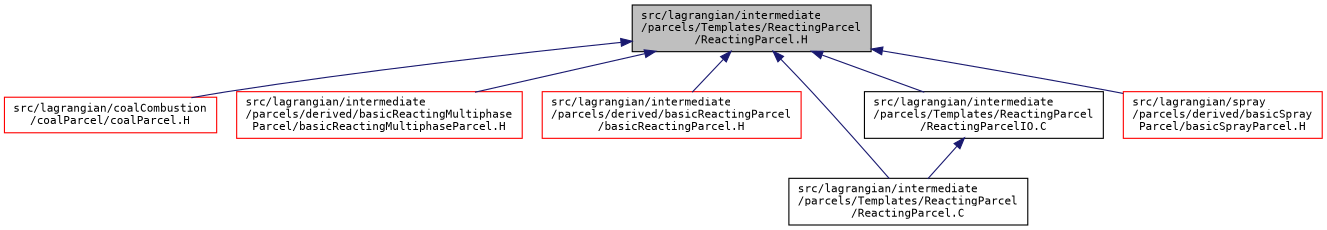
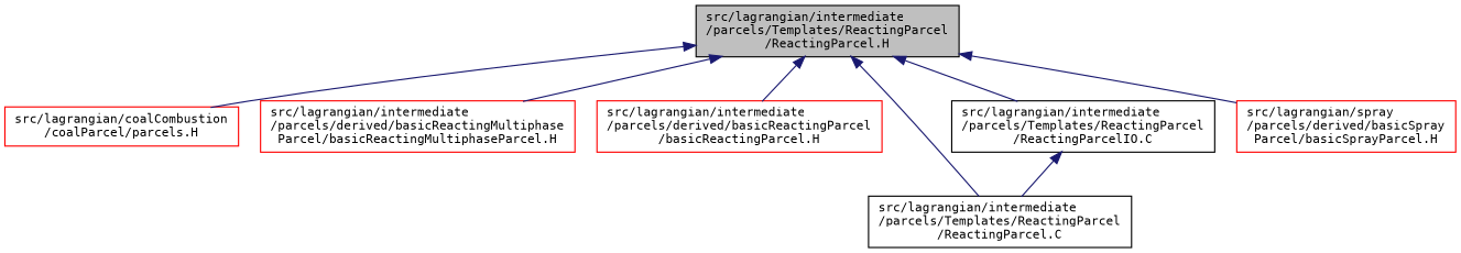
  digraph {
    fontname="DejaVu Sans Mono"
    node [color=red fontname="DejaVu Sans Mono" fontsize=10 shape=record]
    edge [color=midnightblue dir=back fontname="DejaVu Sans Mono" fontsize=10 labelfontname=Helvetica labelfontsize=10 style=solid]
    n1 [color=black fillcolor=grey75 fontcolor=black height=0.2 label="src/lagrangian/intermediate\l/parcels/Templates/ReactingParcel\l/ReactingParcel.H" style=filled width=0.4]
-   n2 [height=0.2 label="src/lagrangian/coalCombustion\l/coalParcel/coalParcel.H" width=0.4]
+   n2 [height=0.2 label="src/lagrangian/coalCombustion\l/coalParcel/parcels.H" width=0.4]
    n3 [height=0.2 label="src/lagrangian/intermediate\l/parcels/derived/basicReactingMultiphase\lParcel/basicReactingMultiphaseParcel.H" width=0.4]
    n4 [height=0.2 label="src/lagrangian/intermediate\l/parcels/derived/basicReactingParcel\l/basicReactingParcel.H" width=0.4]
    n5 [color=black height=0.2 label="src/lagrangian/intermediate\l/parcels/Templates/ReactingParcel\l/ReactingParcel.C" width=0.4]
    n6 [color=black height=0.2 label="src/lagrangian/intermediate\l/parcels/Templates/ReactingParcel\l/ReactingParcelIO.C" width=0.4]
    n7 [height=0.2 label="src/lagrangian/spray\l/parcels/derived/basicSpray\lParcel/basicSprayParcel.H" width=0.4]
    n1 -> n2
    n1 -> n3
    n1 -> n4
    n1 -> n5
    n1 -> n6
    n1 -> n7
    n6 -> n5
  }
